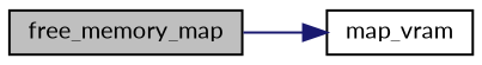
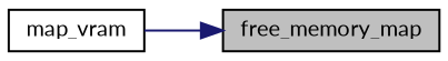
  digraph {
    rankdir=RL
    fontname=Lato
    node [color=black fontname=Lato fontsize=10 shape=record style=filled]
    n1 [fillcolor=grey75 fontcolor=black height=0.2 label=free_memory_map width=0.4]
    n2 [fillcolor=white height=0.2 label=map_vram width=0.4]
-   n2 -> n1 [color=midnightblue dir=back fontname=Lato fontsize=10 labelfontname=Helvetica labelfontsize=10 style=solid]
+   n1 -> n2 [color=midnightblue dir=back fontname=Lato fontsize=10 labelfontname=Helvetica labelfontsize=10 style=solid]
  }
